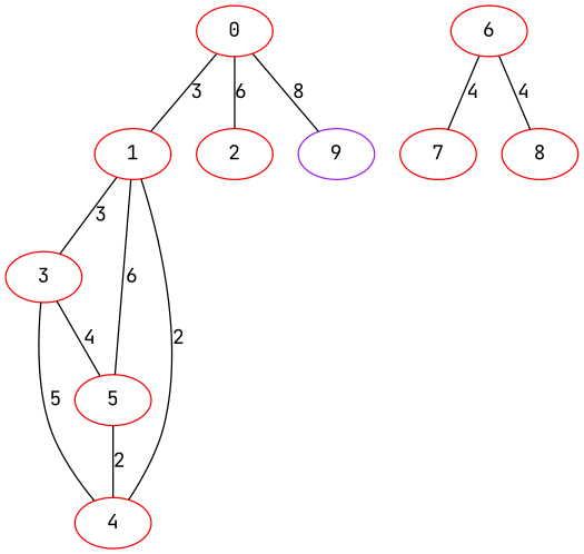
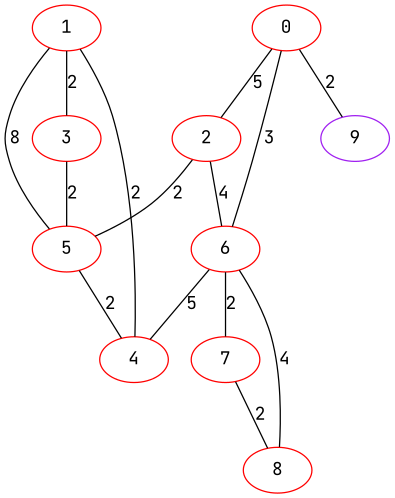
  graph {
    fontname="JetBrains Mono"
    node [color=red fontname="JetBrains Mono" weight=1]
    edge [fontname="JetBrains Mono"]
    0
    1
    2
    9 [color=purple weight=4]
    3
    5
    4
    6
    7
    8
-   0 -- 1 [label=3]
-   0 -- 2 [label=6]
-   0 -- 9 [label=8]
-   1 -- 3 [label=3]
-   1 -- 5 [label=6]
+   0 -- 6 [label=3]
+   0 -- 2 [label=5]
+   0 -- 9 [label=2]
+   1 -- 3 [label=2]
+   1 -- 5 [label=8]
    1 -- 4 [label=2]
-   3 -- 5 [label=4]
-   3 -- 4 [label=5]
+   2 -- 5 [label=2]
+   2 -- 6 [label=4]
+   3 -- 5 [label=2]
+   6 -- 4 [label=5]
    5 -- 4 [label=2]
-   6 -- 7 [label=4]
+   6 -- 7 [label=2]
    6 -- 8 [label=4]
+   7 -- 8 [label=2]
  }
